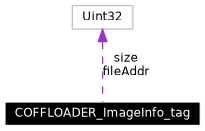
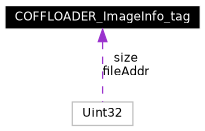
  digraph {
    node [fontname=Helvetica fontsize=10 shape=record style=filled]
    n1 [color=white fillcolor=black fontcolor=white height=0.2 label=COFFLOADER_ImageInfo_tag width=0.4]
    n2 [color=grey75 fillcolor=white height=0.2 label=Uint32 width=0.4]
-   n2 -> n1 [color=darkorchid3 dir=back fontname=Helvetica fontsize=10 label="size\nfileAddr" labelfontname=Helvetica labelfontsize=10 style=dashed]
+   n1 -> n2 [color=darkorchid3 dir=back fontname=Helvetica fontsize=10 label="size\nfileAddr" labelfontname=Helvetica labelfontsize=10 style=dashed]
  }
